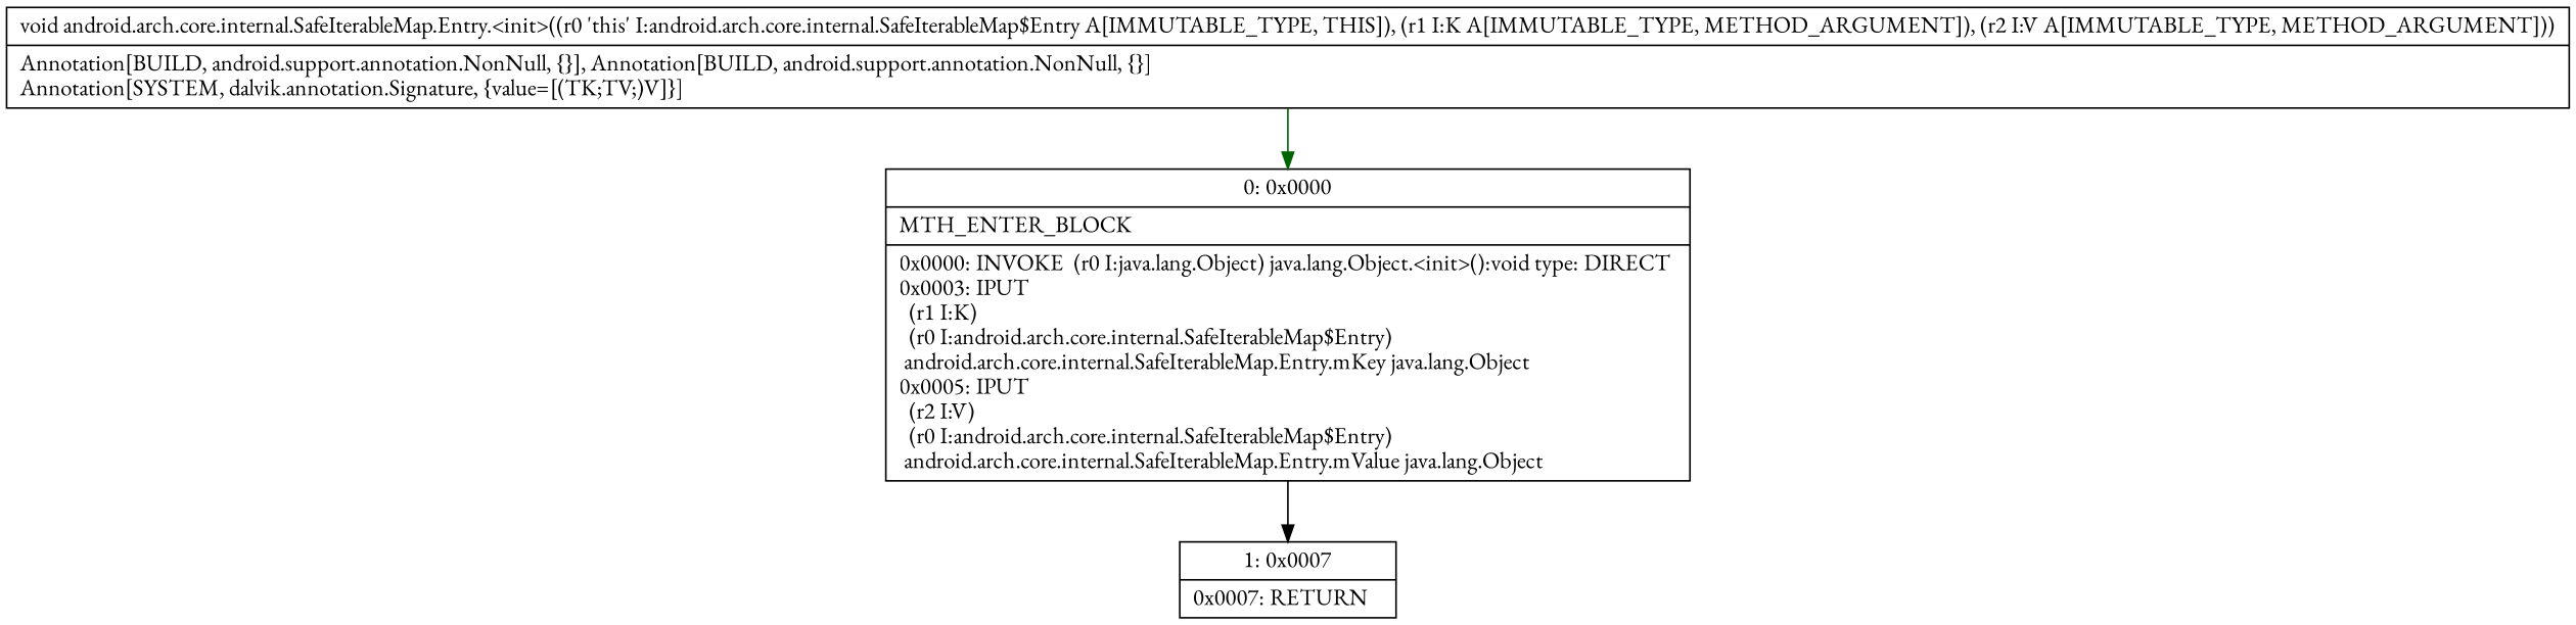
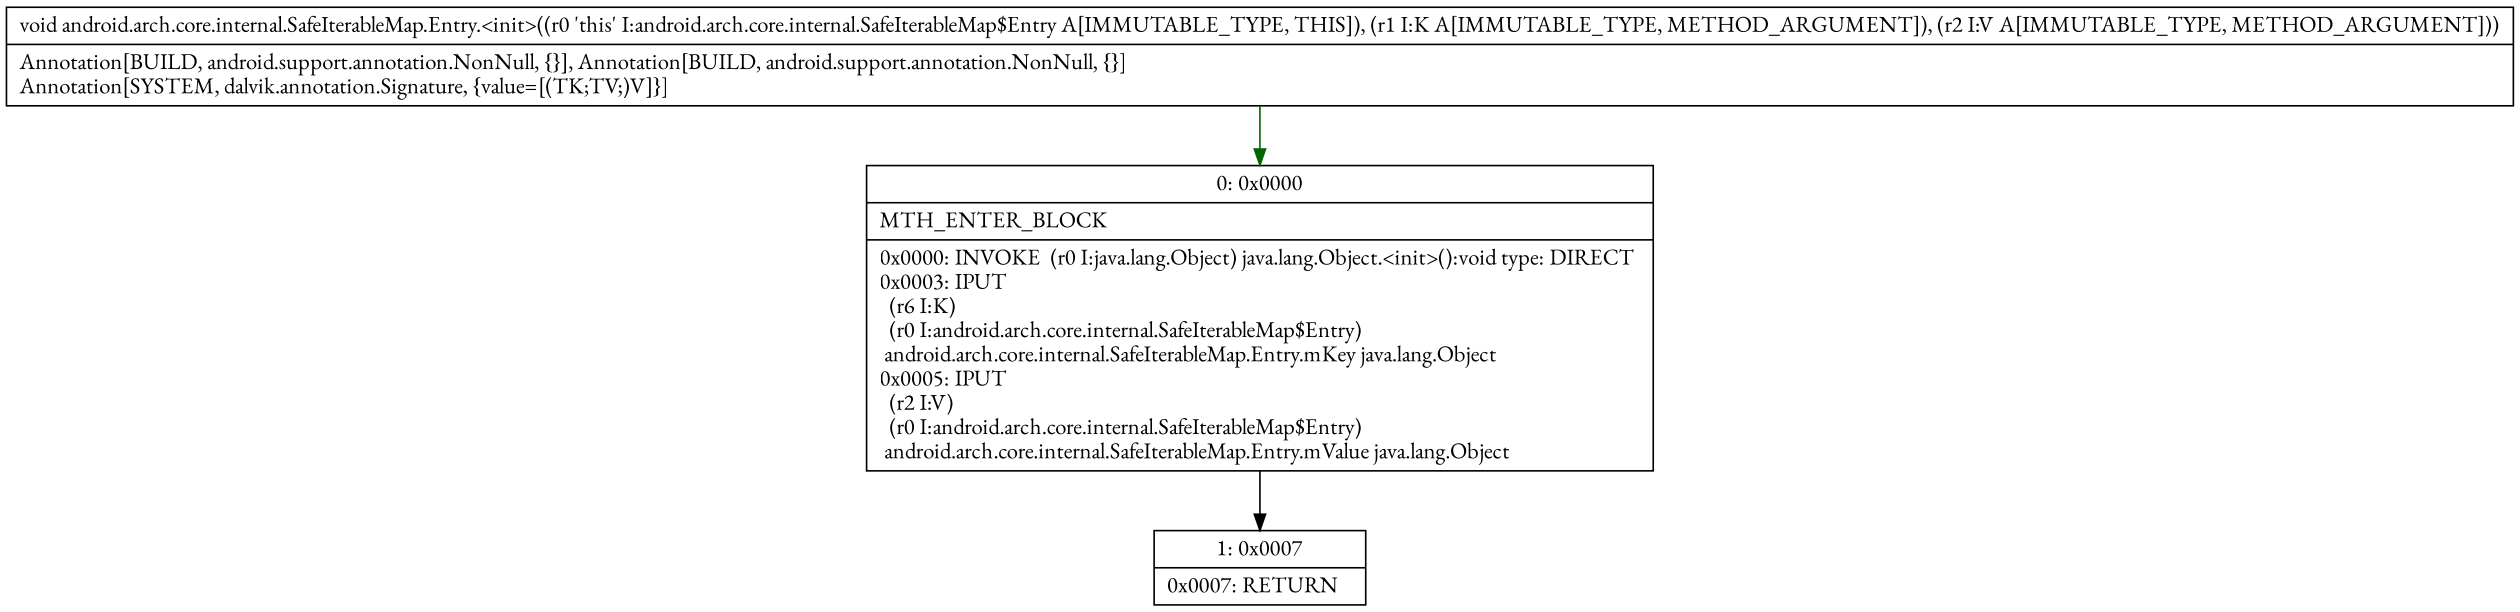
  digraph {
    fontname="EB Garamond"
    node [shape=record fontname="EB Garamond"]
    edge [fontname="EB Garamond"]
-   n1 [label="{0\:\ 0x0000|MTH_ENTER_BLOCK\l|0x0000: INVOKE  (r0 I:java.lang.Object) java.lang.Object.\<init\>():void type: DIRECT \l0x0003: IPUT  \l  (r1 I:K)\l  (r0 I:android.arch.core.internal.SafeIterableMap$Entry)\l android.arch.core.internal.SafeIterableMap.Entry.mKey java.lang.Object \l0x0005: IPUT  \l  (r2 I:V)\l  (r0 I:android.arch.core.internal.SafeIterableMap$Entry)\l android.arch.core.internal.SafeIterableMap.Entry.mValue java.lang.Object \l}"]
+   n1 [label="{0\:\ 0x0000|MTH_ENTER_BLOCK\l|0x0000: INVOKE  (r0 I:java.lang.Object) java.lang.Object.\<init\>():void type: DIRECT \l0x0003: IPUT  \l  (r6 I:K)\l  (r0 I:android.arch.core.internal.SafeIterableMap$Entry)\l android.arch.core.internal.SafeIterableMap.Entry.mKey java.lang.Object \l0x0005: IPUT  \l  (r2 I:V)\l  (r0 I:android.arch.core.internal.SafeIterableMap$Entry)\l android.arch.core.internal.SafeIterableMap.Entry.mValue java.lang.Object \l}"]
    n2 [label="{1\:\ 0x0007|0x0007: RETURN   \l}"]
    n3 [label="{void android.arch.core.internal.SafeIterableMap.Entry.\<init\>((r0 'this' I:android.arch.core.internal.SafeIterableMap$Entry A[IMMUTABLE_TYPE, THIS]), (r1 I:K A[IMMUTABLE_TYPE, METHOD_ARGUMENT]), (r2 I:V A[IMMUTABLE_TYPE, METHOD_ARGUMENT]))  | Annotation[BUILD, android.support.annotation.NonNull, \{\}], Annotation[BUILD, android.support.annotation.NonNull, \{\}]\lAnnotation[SYSTEM, dalvik.annotation.Signature, \{value=[(TK;TV;)V]\}]\l}"]
    n1 -> n2 [color=black]
    n3 -> n1 [color=darkgreen]
  }
